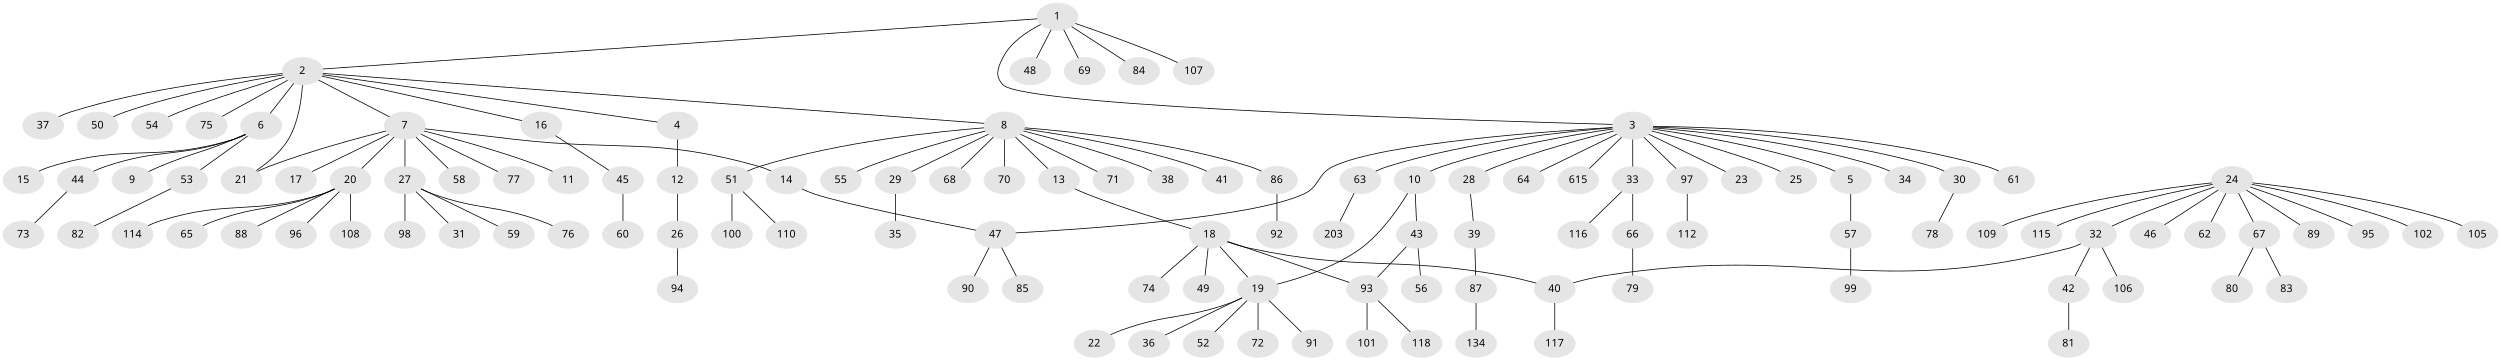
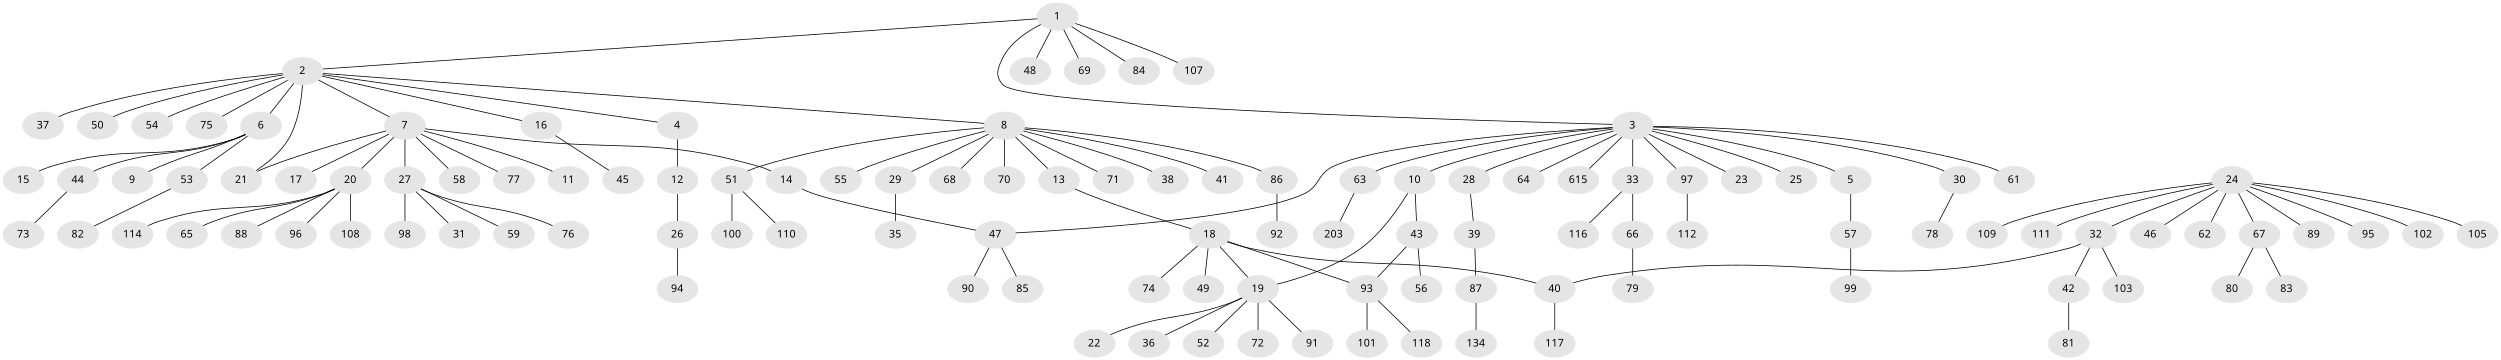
  graph {
    fontname="Noto Sans"
    node [color=gray90 fontname="Noto Sans" style=filled]
    edge [fontname="Noto Sans"]
    1
    2
    3
    48
    69
    84
    107
    4
    6
    7
    8
    16
    21
    37
    50
    54
    75
    5
    10
    23
    25
    28
    30
    33
-   34
    47
    61
    63
    64
    97
    n31 [label=615]
    12
    9
    15
    44
    53
    11
    14
    17
    20
    27
    58
    77
    13
    29
    38
    41
    51
    55
    68
    70
    71
    86
    45
    57
    19
    43
    39
    78
    66
    116
    85
    90
    n64 [label=203]
    112
    26
    99
    73
    82
    65
    88
    96
    108
    114
    24
    32
    46
    62
    67
    89
    95
    102
    105
    109
-   111 [label=115]
+   111
    31
    59
    76
    98
    18
    35
    100
    110
    92
    22
    36
    52
    72
    91
    93
    56
    94
    40
    49
    74
-   60
    117
    101
    118
    42
-   106
+   106 [label=103]
    80
    83
    87
    81
    79
    n117 [label=134]
    1 -- 2
    1 -- 3
    1 -- 48
    1 -- 69
    1 -- 84
    1 -- 107
    2 -- 4
    2 -- 6
    2 -- 7
    2 -- 8
    2 -- 16
    2 -- 21
    2 -- 37
    2 -- 50
    2 -- 54
    2 -- 75
    3 -- 5
    3 -- 10
    3 -- 23
    3 -- 25
    3 -- 28
    3 -- 30
    3 -- 33
-   3 -- 34
    3 -- 47
    3 -- 61
    3 -- 63
    3 -- 64
    3 -- 97
    3 -- n31
    4 -- 12
    6 -- 9
    6 -- 15
    6 -- 44
    6 -- 53
    7 -- 21
    7 -- 11
    7 -- 14
    7 -- 17
    7 -- 20
    7 -- 27
    7 -- 58
    7 -- 77
    8 -- 13
    8 -- 29
    8 -- 38
    8 -- 41
    8 -- 51
    8 -- 55
    8 -- 68
    8 -- 70
    8 -- 71
    8 -- 86
    16 -- 45
    5 -- 57
    10 -- 19
    10 -- 43
    28 -- 39
    30 -- 78
    33 -- 66
    33 -- 116
    47 -- 85
    47 -- 90
    63 -- n64
    97 -- 112
    12 -- 26
    44 -- 73
    53 -- 82
    14 -- 47
    20 -- 65
    20 -- 88
    20 -- 96
    20 -- 108
    20 -- 114
    27 -- 31
    27 -- 59
    27 -- 76
    27 -- 98
    13 -- 18
    29 -- 35
    51 -- 100
    51 -- 110
    86 -- 92
-   45 -- 60
    57 -- 99
    19 -- 22
    19 -- 36
    19 -- 52
    19 -- 72
    19 -- 91
    43 -- 93
    43 -- 56
    39 -- 87
    66 -- 79
    26 -- 94
    24 -- 32
    24 -- 46
    24 -- 62
    24 -- 67
    24 -- 89
    24 -- 95
    24 -- 102
    24 -- 105
    24 -- 109
    24 -- 111
    32 -- 40
    32 -- 42
    32 -- 106
    67 -- 80
    67 -- 83
    18 -- 19
    18 -- 93
    18 -- 40
    18 -- 49
    18 -- 74
    93 -- 101
    93 -- 118
    40 -- 117
    42 -- 81
    87 -- n117
  }
